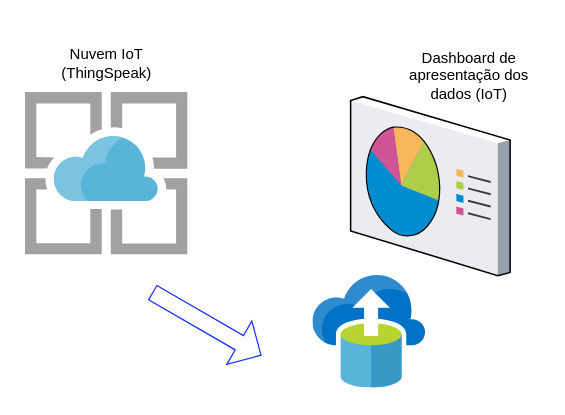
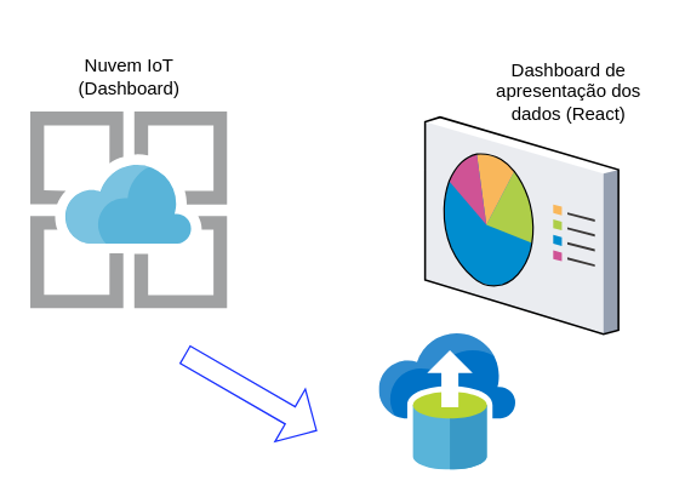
  <mxCell id="0" />
  <mxCell id="1" parent="0" />
  <mxCell id="2" value="" style="verticalLabelPosition=bottom;aspect=fixed;html=1;verticalAlign=top;strokeColor=none;align=center;outlineConnect=0;shape=mxgraph.citrix.reporting;" vertex="1" parent="1"><mxGeometry x="280" y="76.84" width="127.6" height="143.16" as="geometry" /></mxCell>
  <mxCell id="3" value="" style="aspect=fixed;html=1;points=[];align=center;image;fontSize=12;image=img/lib/mscae/App_Service.svg;" vertex="1" parent="1"><mxGeometry x="20" y="73.68" width="130" height="130" as="geometry" /></mxCell>
- <mxCell id="4" value="Nuvem IoT (ThingSpeak)" style="text;html=1;strokeColor=none;fillColor=none;align=center;verticalAlign=middle;whiteSpace=wrap;rounded=0;" vertex="1" parent="1"><mxGeometry x="50" y="40" width="70" height="20" as="geometry" /></mxCell>
- <mxCell id="5" value="Dashboard de apresentação dos dados (IoT)" style="text;html=1;strokeColor=none;fillColor=none;align=center;verticalAlign=middle;whiteSpace=wrap;rounded=0;" vertex="1" parent="1"><mxGeometry x="320" y="20" width="110" height="80" as="geometry" /></mxCell>
+ <mxCell id="4" value="Nuvem IoT (Dashboard)" style="text;html=1;strokeColor=none;fillColor=none;align=center;verticalAlign=middle;whiteSpace=wrap;rounded=0;" vertex="1" parent="1"><mxGeometry x="50" y="40" width="70" height="20" as="geometry" /></mxCell>
+ <mxCell id="5" value="Dashboard de apresentação dos dados (React)" style="text;html=1;strokeColor=none;fillColor=none;align=center;verticalAlign=middle;whiteSpace=wrap;rounded=0;" vertex="1" parent="1"><mxGeometry x="320" y="20" width="110" height="80" as="geometry" /></mxCell>
  <mxCell id="6" value="" style="aspect=fixed;html=1;points=[];align=center;image;fontSize=12;image=img/lib/mscae/Azure_Database_Migration_Services.svg;" vertex="1" parent="1"><mxGeometry x="250" y="220" width="90" height="90" as="geometry" /></mxCell>
  <mxCell id="7" value="" style="html=1;shadow=0;dashed=0;align=center;verticalAlign=middle;shape=mxgraph.arrows2.arrow;dy=0.67;dx=20;notch=0;rotation=30;strokeColor=#1930FF;" vertex="1" parent="1"><mxGeometry x="115" y="238.66" width="100" height="40" as="geometry" /></mxCell>
